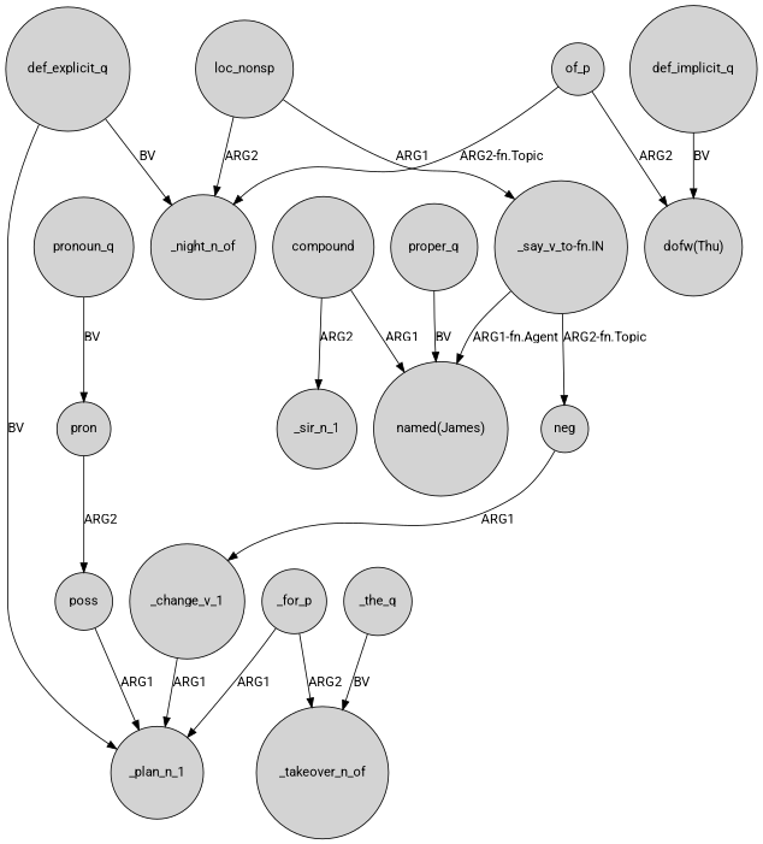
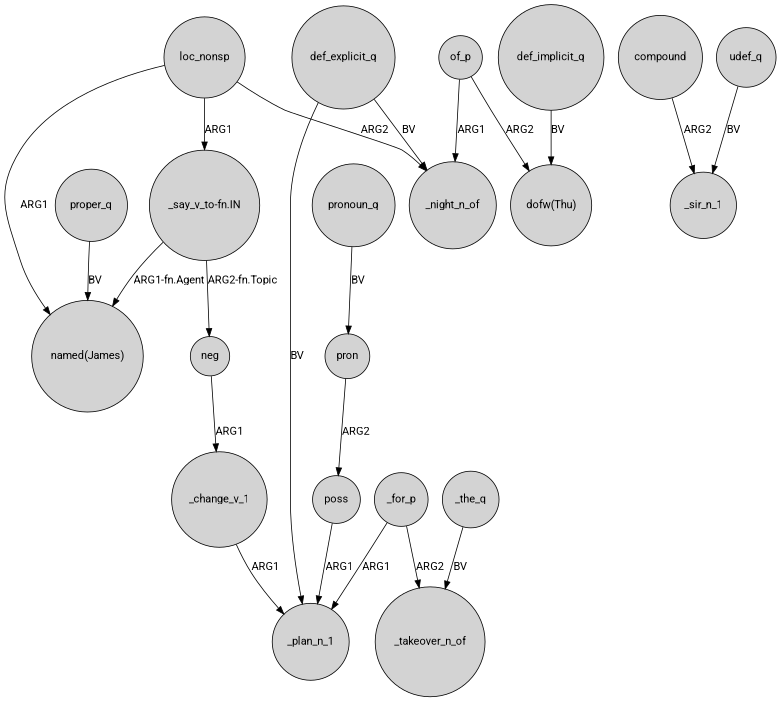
  digraph {
    fontname=Roboto
    node [fontname=Roboto shape=circle style=filled]
    edge [fontname=Roboto]
    poss
    _plan_n_1
    pron
    of_p
    _night_n_of
    "dofw(Thu)"
    "_say_v_to-fn.IN"
    "named(James)"
    neg
    _change_v_1
    compound
    _sir_n_1
    def_explicit_q
+   udef_q
    _for_p
    _takeover_n_of
    pronoun_q
    def_implicit_q
    loc_nonsp
    proper_q
    _the_q
    poss -> _plan_n_1 [label=ARG1]
    pron -> poss [label=ARG2]
-   of_p -> _night_n_of [label="ARG2-fn.Topic"]
+   of_p -> _night_n_of [label=ARG1]
    of_p -> "dofw(Thu)" [label=ARG2]
    "_say_v_to-fn.IN" -> "named(James)" [label="ARG1-fn.Agent"]
    "_say_v_to-fn.IN" -> neg [label="ARG2-fn.Topic"]
    neg -> _change_v_1 [label=ARG1]
    _change_v_1 -> _plan_n_1 [label=ARG1]
-   compound -> "named(James)" [label=ARG1]
+   loc_nonsp -> "named(James)" [label=ARG1]
    compound -> _sir_n_1 [label=ARG2]
    def_explicit_q -> _plan_n_1 [label=BV]
    def_explicit_q -> _night_n_of [label=BV]
+   udef_q -> _sir_n_1 [label=BV]
    _for_p -> _plan_n_1 [label=ARG1]
    _for_p -> _takeover_n_of [label=ARG2]
    pronoun_q -> pron [label=BV]
    def_implicit_q -> "dofw(Thu)" [label=BV]
    loc_nonsp -> _night_n_of [label=ARG2]
    loc_nonsp -> "_say_v_to-fn.IN" [label=ARG1]
    proper_q -> "named(James)" [label=BV]
    _the_q -> _takeover_n_of [label=BV]
  }
